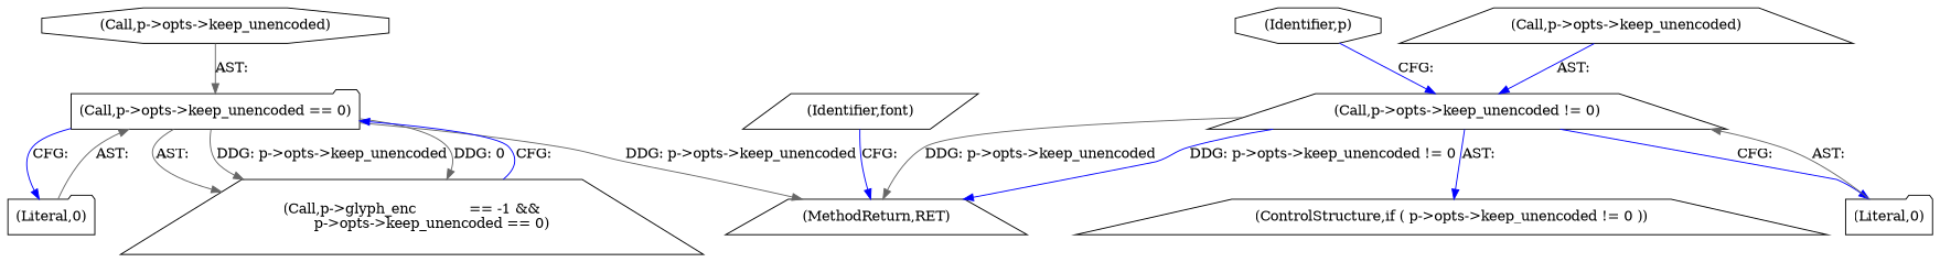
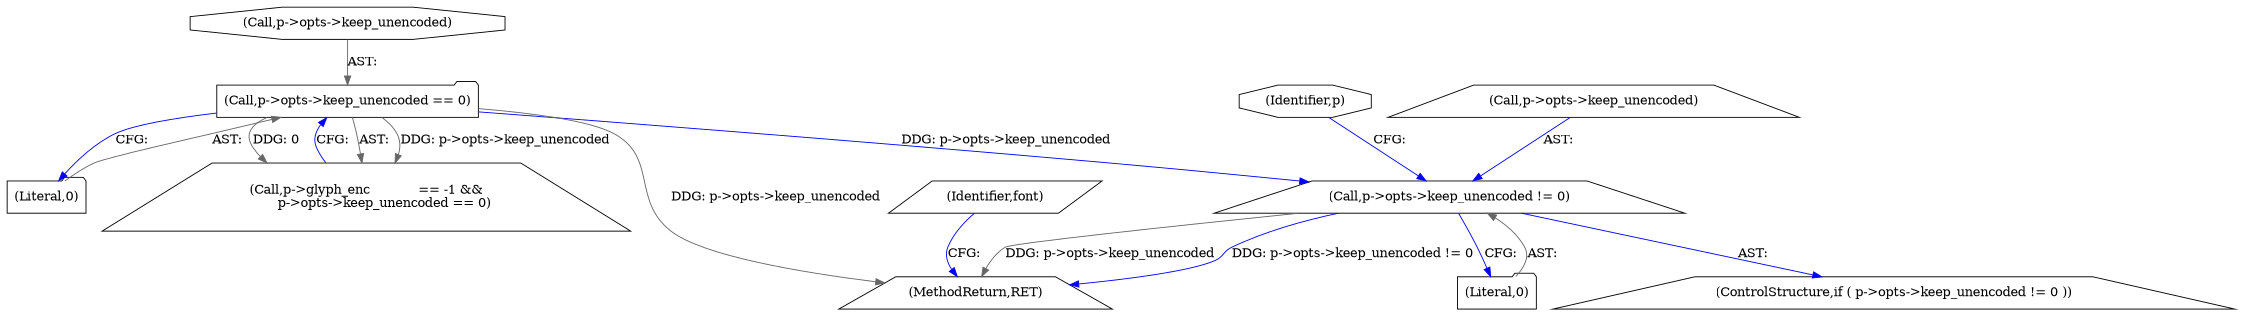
  digraph {
    node [shape=trapezium]
    edge [color=blue]
    n1 [label="(Call,p->opts->keep_unencoded != 0)"]
    n2 [label="(ControlStructure,if ( p->opts->keep_unencoded != 0 ))"]
    n3 [label="(Literal,0)" shape=folder]
    n4 [label="(MethodReturn,RET)"]
    n5 [label="(Call,p->opts->keep_unencoded == 0)" shape=folder]
    n6 [label="(Literal,0)" shape=folder]
    n7 [label="(Call,p->glyph_enc            == -1 &&\n         p->opts->keep_unencoded == 0)"]
    n8 [label="(Call,p->opts->keep_unencoded)" shape=octagon]
    n9 [label="(Identifier,p)" shape=octagon]
    n10 [label="(Identifier,font)" shape=parallelogram]
    n11 [label="(Call,p->opts->keep_unencoded)"]
    n1 -> n2 [label="AST: "]
    n1 -> n3 [label="CFG: "]
    n1 -> n4 [color=gray40 label="DDG: p->opts->keep_unencoded"]
    n1 -> n4 [label="DDG: p->opts->keep_unencoded != 0"]
    n3 -> n1 [color=gray40 label="AST: "]
+   n5 -> n1 [label="DDG: p->opts->keep_unencoded"]
    n5 -> n4 [color=gray40 label="DDG: p->opts->keep_unencoded"]
    n5 -> n6 [label="CFG: "]
    n5 -> n7 [color=gray40 label="AST: "]
    n5 -> n7 [color=gray40 label="DDG: p->opts->keep_unencoded"]
    n5 -> n7 [color=gray40 label="DDG: 0"]
    n6 -> n5 [color=gray40 label="AST: "]
    n7 -> n5 [label="CFG: "]
    n8 -> n5 [color=gray40 label="AST: "]
    n9 -> n1 [label="CFG: "]
    n10 -> n4 [label="CFG: "]
    n11 -> n1 [label="AST: "]
  }
